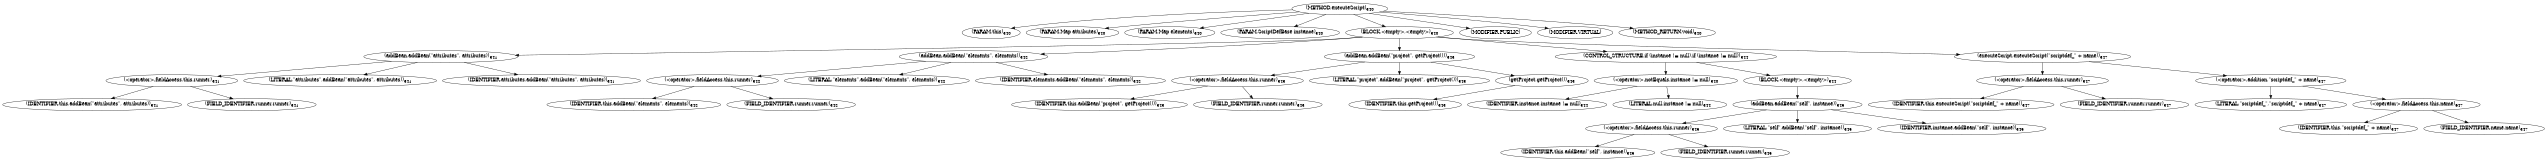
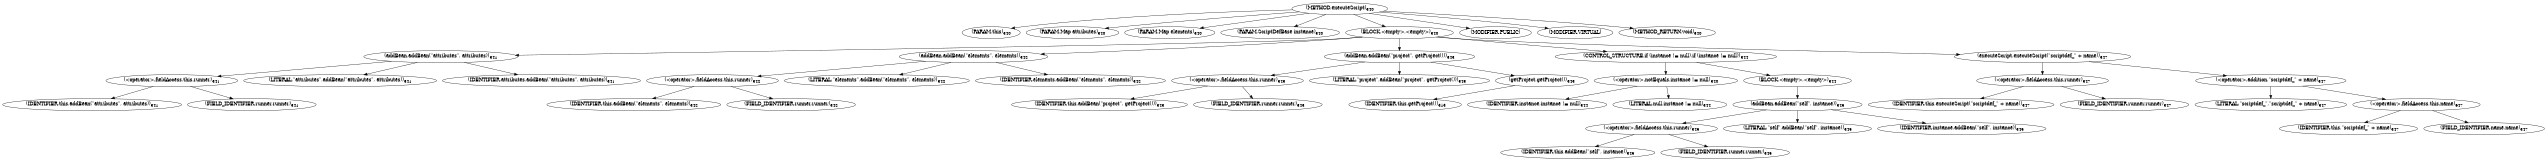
  digraph {
    n1 [label=<(METHOD,executeScript)<SUB>340</SUB>>]
    n2 [label=<(PARAM,this)<SUB>340</SUB>>]
    n3 [label=<(PARAM,Map attributes)<SUB>340</SUB>>]
    n4 [label=<(PARAM,Map elements)<SUB>340</SUB>>]
    n5 [label=<(PARAM,ScriptDefBase instance)<SUB>340</SUB>>]
    n6 [label=<(BLOCK,&lt;empty&gt;,&lt;empty&gt;)<SUB>340</SUB>>]
    n7 [label=<(MODIFIER,PUBLIC)>]
    n8 [label=<(MODIFIER,VIRTUAL)>]
    n9 [label=<(METHOD_RETURN,void)<SUB>340</SUB>>]
    n10 [label=<(addBean,addBean(&quot;attributes&quot;, attributes))<SUB>341</SUB>>]
    n11 [label=<(addBean,addBean(&quot;elements&quot;, elements))<SUB>342</SUB>>]
    n12 [label=<(addBean,addBean(&quot;project&quot;, getProject()))<SUB>343</SUB>>]
    n13 [label=<(CONTROL_STRUCTURE,if (instance != null),if (instance != null))<SUB>344</SUB>>]
    n14 [label=<(executeScript,executeScript(&quot;scriptdef_&quot; + name))<SUB>347</SUB>>]
    n15 [label=<(&lt;operator&gt;.fieldAccess,this.runner)<SUB>341</SUB>>]
    n16 [label=<(LITERAL,&quot;attributes&quot;,addBean(&quot;attributes&quot;, attributes))<SUB>341</SUB>>]
    n17 [label=<(IDENTIFIER,attributes,addBean(&quot;attributes&quot;, attributes))<SUB>341</SUB>>]
    n18 [label=<(&lt;operator&gt;.fieldAccess,this.runner)<SUB>342</SUB>>]
    n19 [label=<(LITERAL,&quot;elements&quot;,addBean(&quot;elements&quot;, elements))<SUB>342</SUB>>]
    n20 [label=<(IDENTIFIER,elements,addBean(&quot;elements&quot;, elements))<SUB>342</SUB>>]
    n21 [label=<(&lt;operator&gt;.fieldAccess,this.runner)<SUB>343</SUB>>]
    n22 [label=<(LITERAL,&quot;project&quot;,addBean(&quot;project&quot;, getProject()))<SUB>343</SUB>>]
    n23 [label=<(getProject,getProject())<SUB>343</SUB>>]
    n24 [label=<(&lt;operator&gt;.notEquals,instance != null)<SUB>340</SUB>>]
    n25 [label=<(BLOCK,&lt;empty&gt;,&lt;empty&gt;)<SUB>344</SUB>>]
    n26 [label=<(&lt;operator&gt;.fieldAccess,this.runner)<SUB>347</SUB>>]
    n27 [label=<(&lt;operator&gt;.addition,&quot;scriptdef_&quot; + name)<SUB>347</SUB>>]
    n28 [label=<(IDENTIFIER,this,addBean(&quot;attributes&quot;, attributes))<SUB>341</SUB>>]
    n29 [label=<(FIELD_IDENTIFIER,runner,runner)<SUB>341</SUB>>]
    n30 [label=<(IDENTIFIER,this,addBean(&quot;elements&quot;, elements))<SUB>342</SUB>>]
    n31 [label=<(FIELD_IDENTIFIER,runner,runner)<SUB>342</SUB>>]
    n32 [label=<(IDENTIFIER,this,addBean(&quot;project&quot;, getProject()))<SUB>343</SUB>>]
    n33 [label=<(FIELD_IDENTIFIER,runner,runner)<SUB>343</SUB>>]
-   n34 [label=<(IDENTIFIER,this,getProject())<SUB>343</SUB>>]
+   n34 [label=<(IDENTIFIER,this,getProject())<SUB>313</SUB>>]
    n35 [label=<(IDENTIFIER,instance,instance != null)<SUB>344</SUB>>]
    n36 [label=<(LITERAL,null,instance != null)<SUB>344</SUB>>]
    n37 [label=<(addBean,addBean(&quot;self&quot;, instance))<SUB>345</SUB>>]
    n38 [label=<(&lt;operator&gt;.fieldAccess,this.runner)<SUB>345</SUB>>]
    n39 [label=<(LITERAL,&quot;self&quot;,addBean(&quot;self&quot;, instance))<SUB>345</SUB>>]
    n40 [label=<(IDENTIFIER,instance,addBean(&quot;self&quot;, instance))<SUB>345</SUB>>]
    n41 [label=<(IDENTIFIER,this,addBean(&quot;self&quot;, instance))<SUB>345</SUB>>]
    n42 [label=<(FIELD_IDENTIFIER,runner,runner)<SUB>345</SUB>>]
    n43 [label=<(IDENTIFIER,this,executeScript(&quot;scriptdef_&quot; + name))<SUB>347</SUB>>]
    n44 [label=<(FIELD_IDENTIFIER,runner,runner)<SUB>347</SUB>>]
    n45 [label=<(LITERAL,&quot;scriptdef_&quot;,&quot;scriptdef_&quot; + name)<SUB>347</SUB>>]
    n46 [label=<(&lt;operator&gt;.fieldAccess,this.name)<SUB>647</SUB>>]
    n47 [label=<(IDENTIFIER,this,&quot;scriptdef_&quot; + name)<SUB>347</SUB>>]
    n48 [label=<(FIELD_IDENTIFIER,name,name)<SUB>347</SUB>>]
    n1 -> n2
    n1 -> n3
    n1 -> n4
    n1 -> n5
    n1 -> n6
    n1 -> n7
    n1 -> n8
    n1 -> n9
    n6 -> n10
    n6 -> n11
    n6 -> n12
    n6 -> n13
    n6 -> n14
    n10 -> n15
    n10 -> n16
    n10 -> n17
    n11 -> n18
    n11 -> n19
    n11 -> n20
    n12 -> n21
    n12 -> n22
    n12 -> n23
    n13 -> n24
    n13 -> n25
    n14 -> n26
    n14 -> n27
    n15 -> n28
    n15 -> n29
    n18 -> n30
    n18 -> n31
    n21 -> n32
    n21 -> n33
    n23 -> n34
    n24 -> n35
    n24 -> n36
    n25 -> n37
    n26 -> n43
    n26 -> n44
    n27 -> n45
    n27 -> n46
    n37 -> n38
    n37 -> n39
    n37 -> n40
    n38 -> n41
    n38 -> n42
    n46 -> n47
    n46 -> n48
  }
